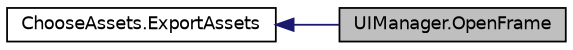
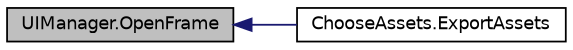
  digraph {
    rankdir=LR
    node [color=black fontname=Helvetica fontsize=10 shape=record style=filled]
    n1 [fillcolor=grey75 fontcolor=black height=0.2 label="UIManager.OpenFrame" width=0.4]
    n2 [fillcolor=white height=0.2 label="ChooseAssets.ExportAssets" width=0.4]
-   n2 -> n1 [color=midnightblue dir=back fontname=Helvetica fontsize=10 labelfontname=Helvetica labelfontsize=10 style=solid]
+   n1 -> n2 [color=midnightblue dir=back fontname=Helvetica fontsize=10 labelfontname=Helvetica labelfontsize=10 style=solid]
  }
